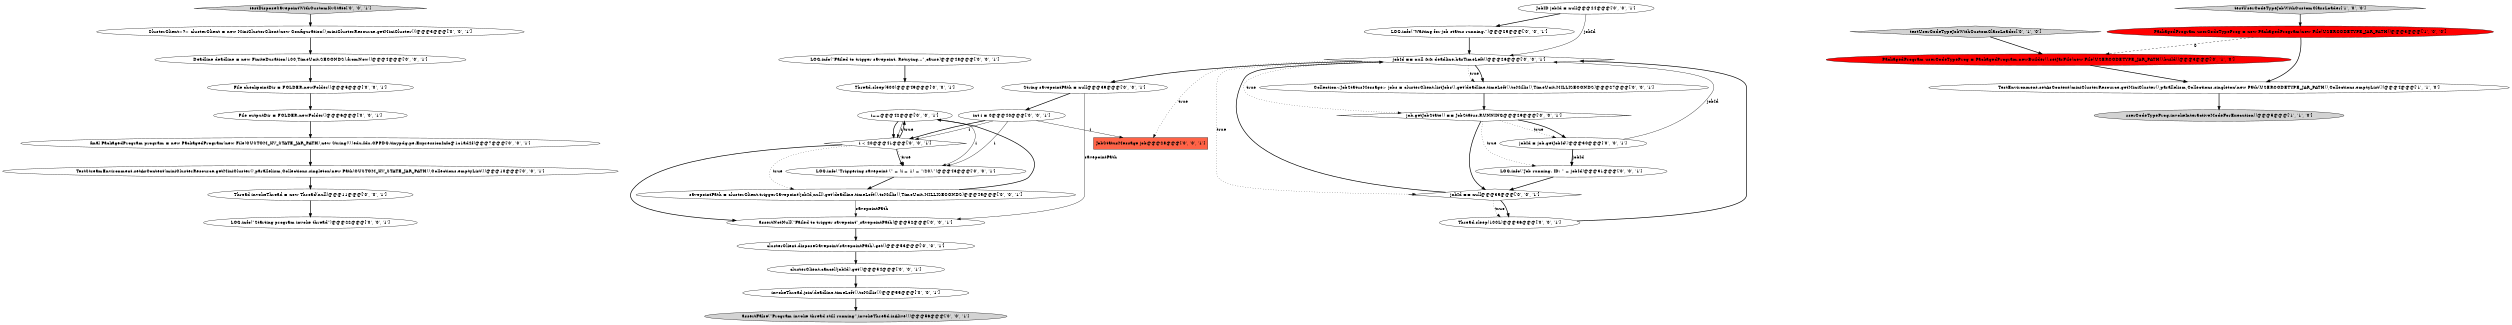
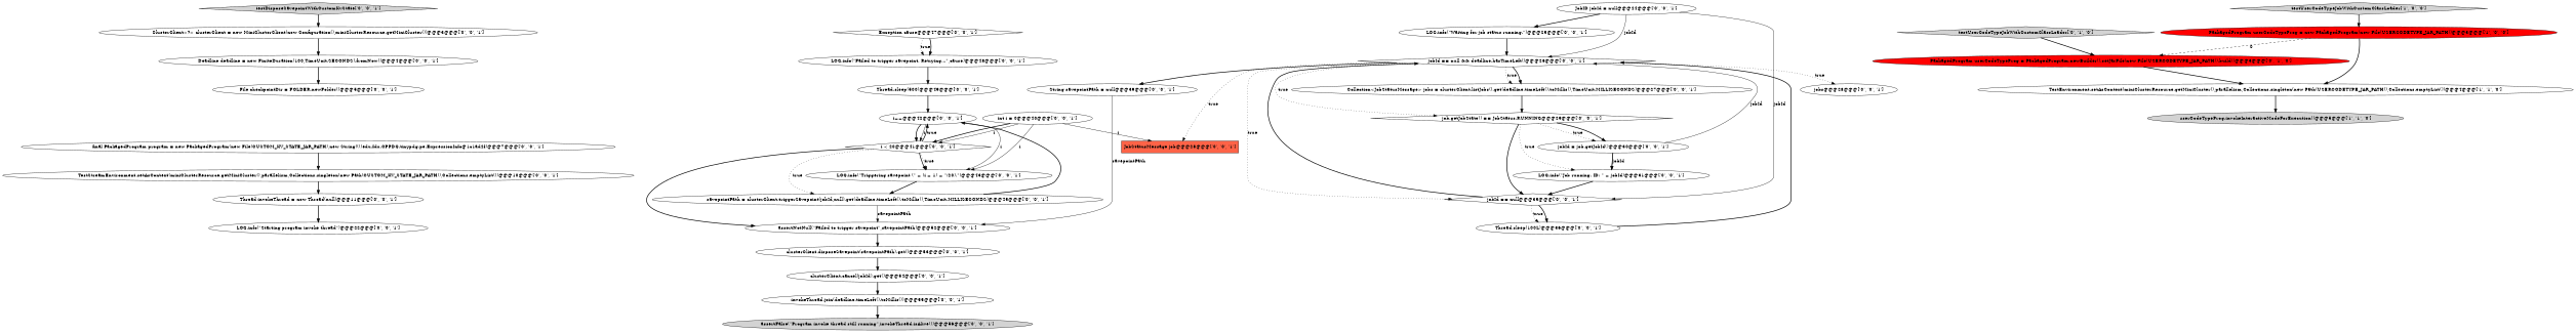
  digraph {
    node [fillcolor=white shape=ellipse style=filled]
    edge [style=bold]
    n1 [fillcolor=lightgray label="testDisposeSavepointWithCustomKvState['0', '0', '1']" shape=diamond]
    n2 [label="ClusterClient<?> clusterClient = new MiniClusterClient(new Configuration(),miniClusterResource.getMiniCluster())@@@3@@@['0', '0', '1']"]
    n3 [label="Deadline deadline = new FiniteDuration(100,TimeUnit.SECONDS).fromNow()@@@4@@@['0', '0', '1']"]
    n4 [label="i++@@@42@@@['0', '0', '1']"]
    n5 [label="i < 20@@@41@@@['0', '0', '1']" shape=diamond]
    n6 [label="LOG.info(\"Triggering savepoint (\" + (i + 1) + \"/20).\")@@@43@@@['0', '0', '1']"]
    n7 [label="savepointPath = clusterClient.triggerSavepoint(jobId,null).get(deadline.timeLeft().toMillis(),TimeUnit.MILLISECONDS)@@@45@@@['0', '0', '1']"]
    n8 [label="assertNotNull(\"Failed to trigger savepoint\",savepointPath)@@@52@@@['0', '0', '1']"]
    n9 [label="File checkpointDir = FOLDER.newFolder()@@@5@@@['0', '0', '1']"]
-   n10 [label="File outputDir = FOLDER.newFolder()@@@6@@@['0', '0', '1']"]
    n11 [label="LOG.info(\"Waiting for job status running.\")@@@25@@@['0', '0', '1']"]
    n12 [label="jobId == null && deadline.hasTimeLeft()@@@26@@@['0', '0', '1']" shape=diamond]
    n13 [label="jobId == null@@@35@@@['0', '0', '1']" shape=diamond]
    n14 [label="Collection<JobStatusMessage> jobs = clusterClient.listJobs().get(deadline.timeLeft().toMillis(),TimeUnit.MILLISECONDS)@@@27@@@['0', '0', '1']"]
    n15 [label="job.getJobState() == JobStatus.RUNNING@@@29@@@['0', '0', '1']" shape=diamond]
    n16 [fillcolor=tomato label="JobStatusMessage job@@@28@@@['0', '0', '1']" shape=box]
+   n17 [label="jobs@@@28@@@['0', '0', '1']"]
    n18 [label="String savepointPath = null@@@39@@@['0', '0', '1']"]
    n19 [fillcolor=lightgray label="testUserCodeTypeJobWithCustomClassLoader['0', '1', '0']" shape=diamond]
    n20 [fillcolor=red label="PackagedProgram userCodeTypeProg = PackagedProgram.newBuilder().setJarFile(new File(USERCODETYPE_JAR_PATH)).build()@@@3@@@['0', '1', '0']"]
    n21 [label="TestEnvironment.setAsContext(miniClusterResource.getMiniCluster(),parallelism,Collections.singleton(new Path(USERCODETYPE_JAR_PATH)),Collections.emptyList())@@@4@@@['1', '1', '0']"]
    n22 [label="int i = 0@@@40@@@['0', '0', '1']"]
    n23 [label="clusterClient.cancel(jobId).get()@@@54@@@['0', '0', '1']"]
    n24 [label="invokeThread.join(deadline.timeLeft().toMillis())@@@55@@@['0', '0', '1']"]
    n25 [fillcolor=lightgray label="assertFalse(\"Program invoke thread still running\",invokeThread.isAlive())@@@56@@@['0', '0', '1']"]
    n26 [label="Thread.sleep(500)@@@49@@@['0', '0', '1']"]
    n27 [label="clusterClient.disposeSavepoint(savepointPath).get()@@@53@@@['0', '0', '1']"]
    n28 [label="Thread.sleep(100L)@@@36@@@['0', '0', '1']"]
    n29 [label="LOG.info(\"Starting program invoke thread\")@@@22@@@['0', '0', '1']"]
    n30 [label="LOG.info(\"Job running. ID: \" + jobId)@@@31@@@['0', '0', '1']"]
    n31 [label="jobId = job.getJobId()@@@30@@@['0', '0', '1']"]
    n32 [label="final PackagedProgram program = new PackagedProgram(new File(CUSTOM_KV_STATE_JAR_PATH),new String((((edu.fdu.CPPDG.tinypdg.pe.ExpressionInfo@1c1ad2f)@@@7@@@['0', '0', '1']"]
    n33 [label="TestStreamEnvironment.setAsContext(miniClusterResource.getMiniCluster(),parallelism,Collections.singleton(new Path(CUSTOM_KV_STATE_JAR_PATH)),Collections.emptyList())@@@10@@@['0', '0', '1']"]
    n34 [label="Thread invokeThread = new Thread(null)@@@11@@@['0', '0', '1']"]
    n35 [fillcolor=lightgray label="testUserCodeTypeJobWithCustomClassLoader['1', '0', '0']" shape=diamond]
    n36 [fillcolor=red label="PackagedProgram userCodeTypeProg = new PackagedProgram(new File(USERCODETYPE_JAR_PATH))@@@3@@@['1', '0', '0']"]
    n37 [label="JobID jobId = null@@@24@@@['0', '0', '1']"]
    n38 [fillcolor=lightgray label="userCodeTypeProg.invokeInteractiveModeForExecution()@@@5@@@['1', '1', '0']"]
+   n39 [label="Exception cause@@@47@@@['0', '0', '1']" shape=diamond]
    n40 [label="LOG.info(\"Failed to trigger savepoint. Retrying...\",cause)@@@48@@@['0', '0', '1']"]
    n1 -> n2
    n2 -> n3
    n3 -> n9
    n4 -> n5
    n4 -> n5 [label=i style=solid]
    n4 -> n6 [label=i style=solid]
    n5 -> n4 [label=true]
    n5 -> n6
    n5 -> n6 [label=true style=dotted]
    n5 -> n7 [label=true style=dotted]
    n5 -> n8
    n6 -> n7
    n7 -> n4
    n7 -> n8 [label=savepointPath style=solid]
    n8 -> n27
-   n9 -> n10
-   n10 -> n32
    n11 -> n12
    n12 -> n13 [label=true style=dotted]
    n12 -> n14 [label=true style=dotted]
    n12 -> n14
    n12 -> n15 [label=true style=dotted]
    n12 -> n16 [label=true style=dotted]
+   n12 -> n17 [label=true style=dotted]
    n12 -> n18
    n13 -> n12
    n13 -> n28 [label=true style=dotted]
    n13 -> n28
    n14 -> n15
    n15 -> n13
    n15 -> n30 [label=true style=dotted]
    n15 -> n31 [label=true style=dotted]
    n15 -> n31
    n18 -> n8 [label=savepointPath style=solid]
-   n18 -> n22
    n19 -> n20
    n20 -> n21
    n21 -> n38
    n22 -> n5
    n22 -> n5 [label=i style=solid]
    n22 -> n6 [label=i style=solid]
    n22 -> n16 [label=i style=solid]
    n23 -> n24
    n24 -> n25
+   n26 -> n4
    n27 -> n23
    n28 -> n12
    n30 -> n13
    n31 -> n12 [label=jobId style=solid]
    n31 -> n30
    n31 -> n30 [label=jobId style=solid]
    n32 -> n33
    n33 -> n34
    n34 -> n29
    n35 -> n36
    n36 -> n20 [label=0 style=dashed]
    n36 -> n21
    n37 -> n11
    n37 -> n12 [label=jobId style=solid]
+   n37 -> n13 [label=jobId style=solid]
+   n39 -> n40 [label=true style=dotted]
+   n39 -> n40
    n40 -> n26
  }
